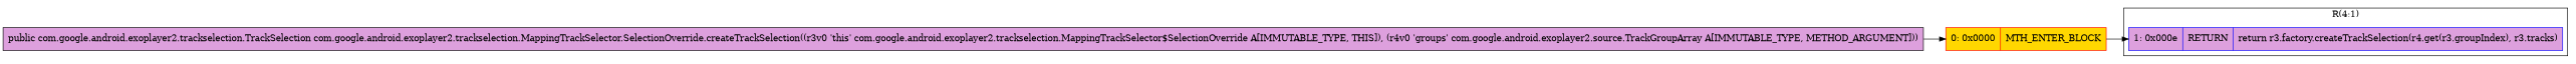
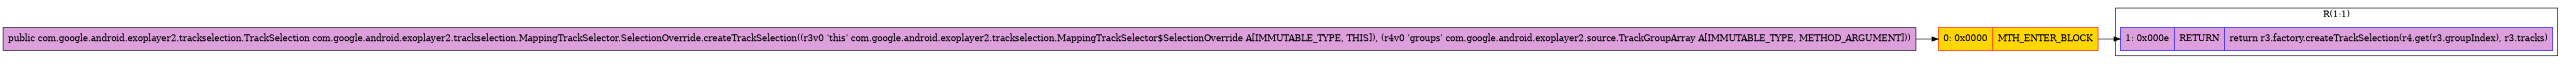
  digraph {
    rankdir=LR
    node [shape=record style=filled fillcolor=plum]
    n1 [color=blue label="{1\:\ 0x000e|RETURN\l|return r3.factory.createTrackSelection(r4.get(r3.groupIndex), r3.tracks)\l}"]
    n2 [color=red label="{0\:\ 0x0000|MTH_ENTER_BLOCK\l}" fillcolor=gold]
    n3 [label="{public com.google.android.exoplayer2.trackselection.TrackSelection com.google.android.exoplayer2.trackselection.MappingTrackSelector.SelectionOverride.createTrackSelection((r3v0 'this' com.google.android.exoplayer2.trackselection.MappingTrackSelector$SelectionOverride A[IMMUTABLE_TYPE, THIS]), (r4v0 'groups' com.google.android.exoplayer2.source.TrackGroupArray A[IMMUTABLE_TYPE, METHOD_ARGUMENT])) }"]
    subgraph cluster_1 {
-     label="R(4:1)"
+     label="R(1:1)"
      n1
    }
    n2 -> n1
    n3 -> n2
  }
